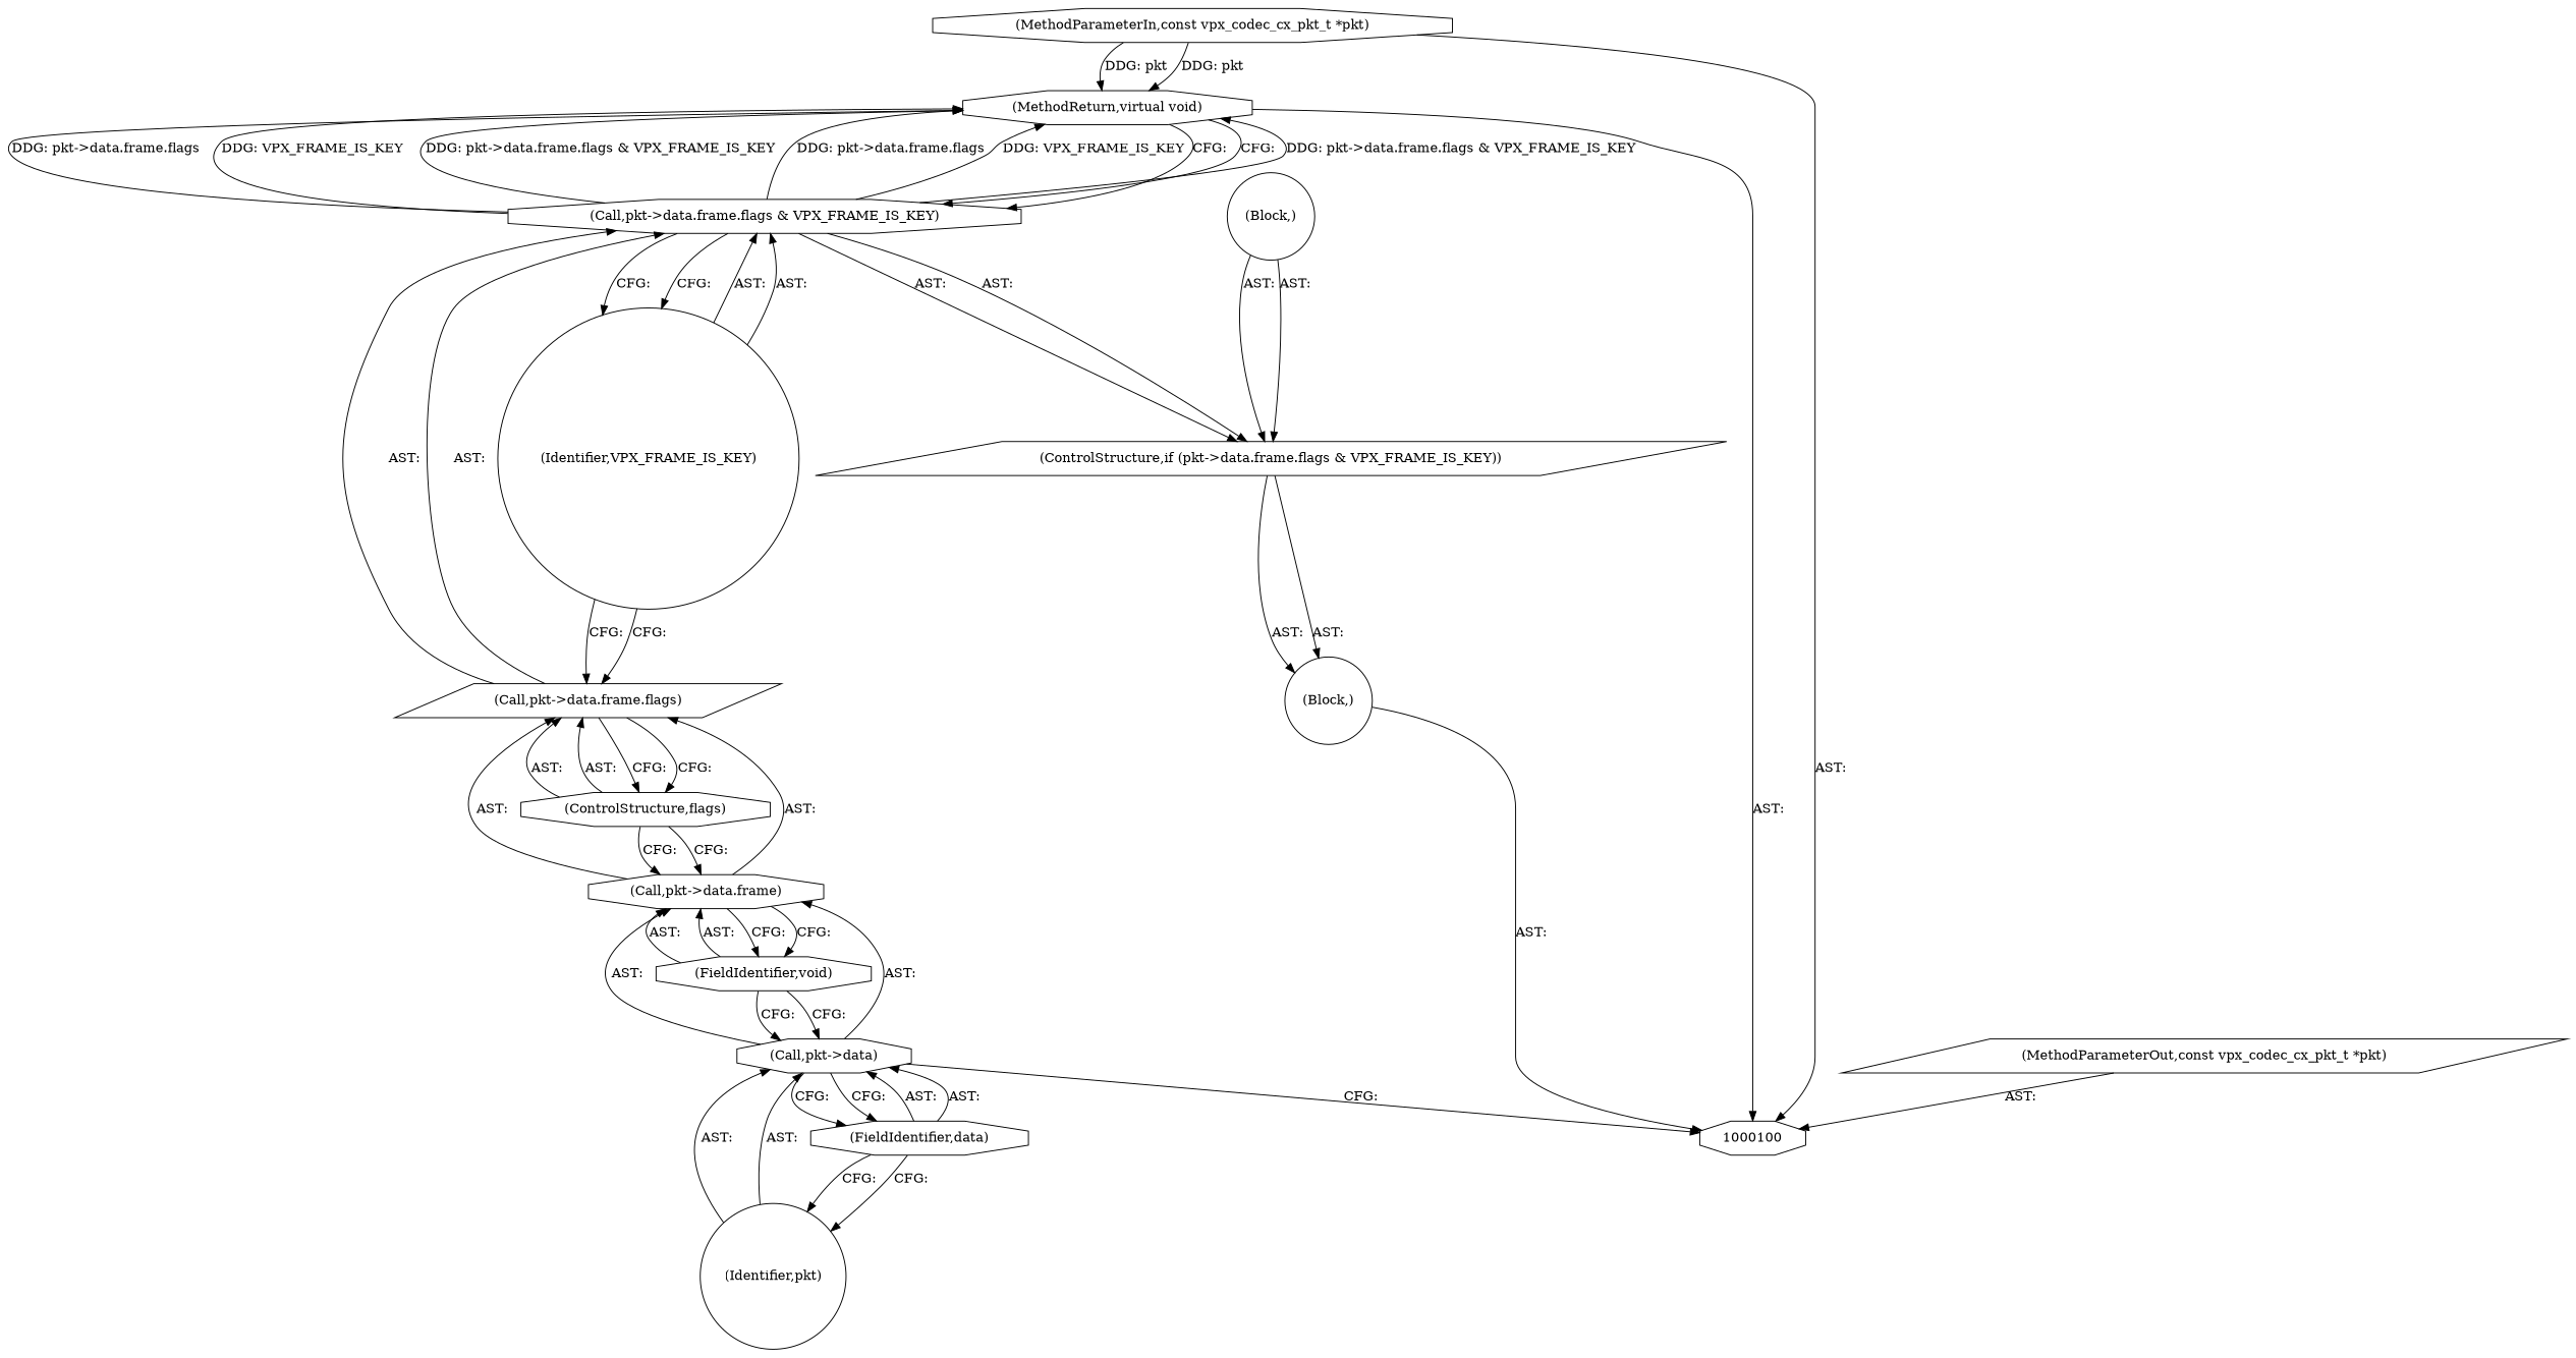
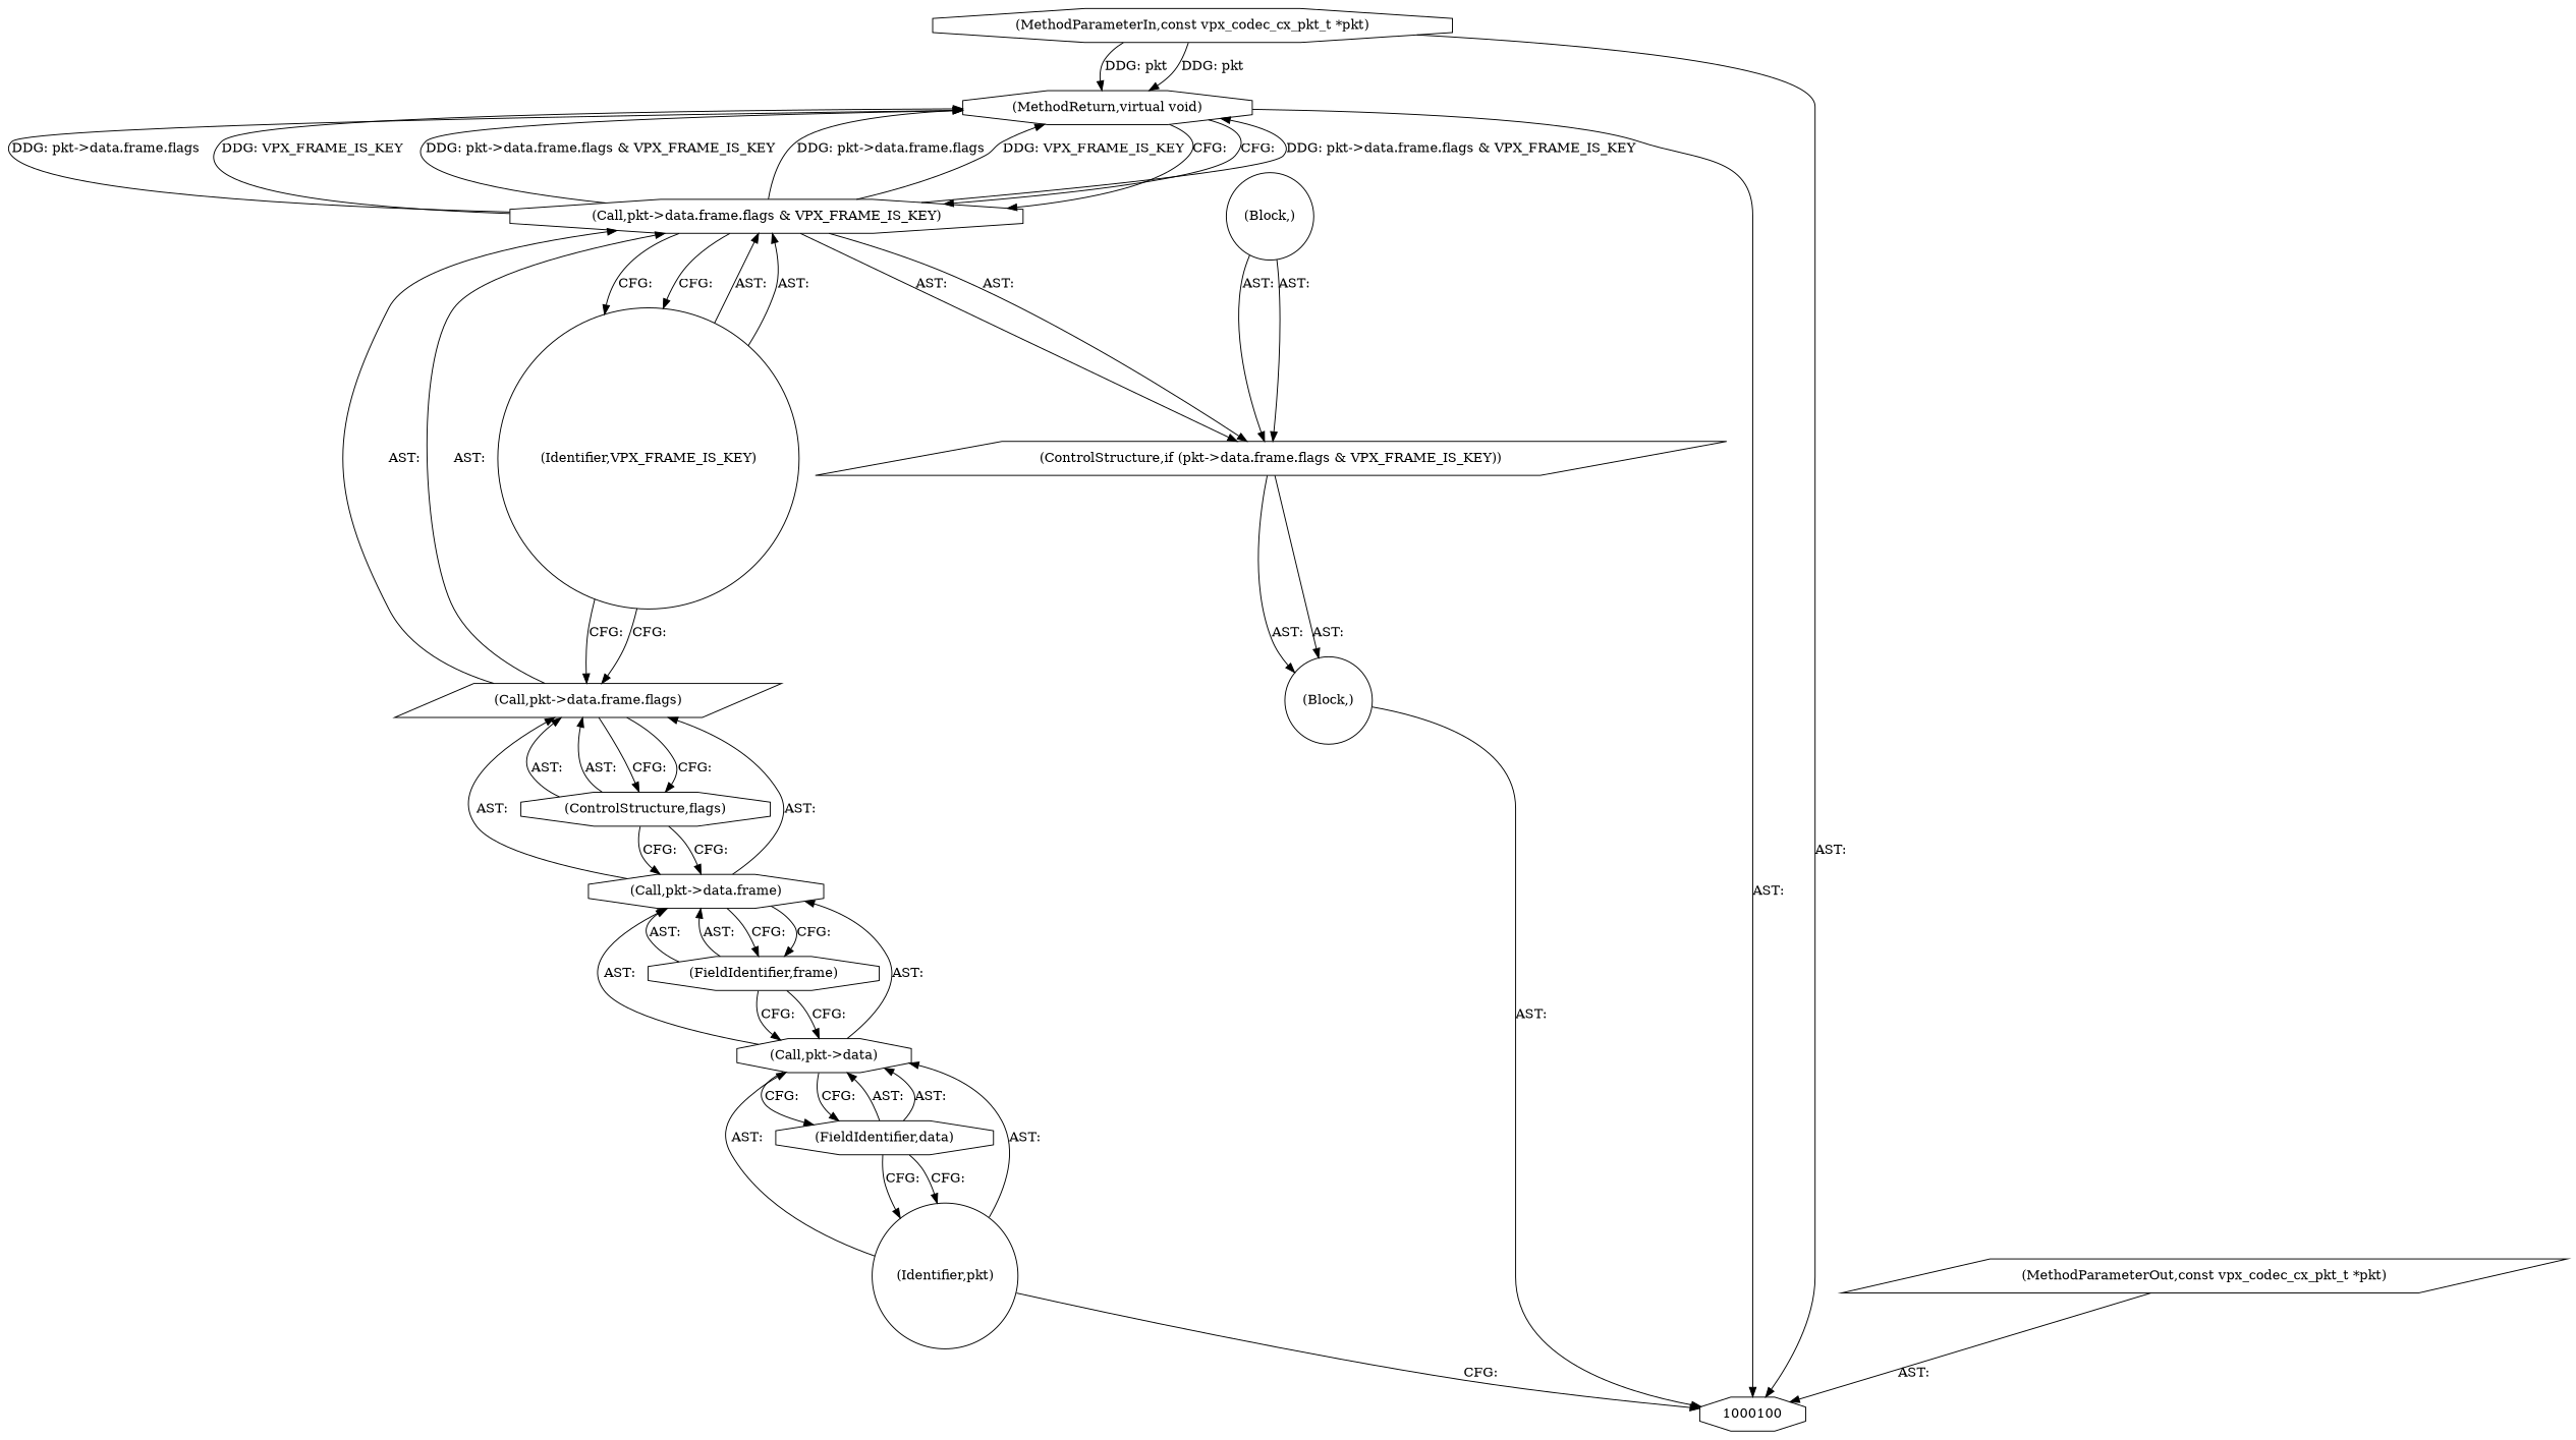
  digraph {
    node [shape=octagon]
    n1 [label="(MethodReturn,virtual void)"]
    n2 [label="(Call,pkt->data.frame.flags & VPX_FRAME_IS_KEY)"]
    1000100
    n4 [label="(Identifier,VPX_FRAME_IS_KEY)" shape=circle]
    n5 [label="(ControlStructure,if (pkt->data.frame.flags & VPX_FRAME_IS_KEY))" shape=parallelogram]
    n6 [label="(MethodParameterIn,const vpx_codec_cx_pkt_t *pkt)"]
    n7 [label="(MethodParameterOut,const vpx_codec_cx_pkt_t *pkt)" shape=parallelogram]
    n8 [label="(Block,)" shape=circle]
    n9 [label="(FieldIdentifier,data)"]
    n10 [label="(Call,pkt->data)"]
    n11 [label="(Identifier,pkt)" shape=circle]
    n12 [label="(Call,pkt->data.frame)"]
-   n13 [label="(FieldIdentifier,void)"]
+   n13 [label="(FieldIdentifier,frame)"]
    n14 [label="(Call,pkt->data.frame.flags)" shape=parallelogram]
    n15 [label="(ControlStructure,flags)"]
    n16 [label="(Block,)" shape=circle]
    n1 -> n2 [label="CFG: "]
    n1 -> n2 [label="CFG: "]
    n1 -> 1000100 [label="AST: "]
    n2 -> n1 [label="DDG: pkt->data.frame.flags & VPX_FRAME_IS_KEY"]
    n2 -> n1 [label="DDG: pkt->data.frame.flags"]
    n2 -> n1 [label="DDG: VPX_FRAME_IS_KEY"]
    n2 -> n1 [label="DDG: pkt->data.frame.flags & VPX_FRAME_IS_KEY"]
    n2 -> n1 [label="DDG: pkt->data.frame.flags"]
    n2 -> n1 [label="DDG: VPX_FRAME_IS_KEY"]
    n2 -> n4 [label="CFG: "]
    n2 -> n4 [label="CFG: "]
    n2 -> n5 [label="AST: "]
    n2 -> n5 [label="AST: "]
    n4 -> n2 [label="AST: "]
    n4 -> n2 [label="AST: "]
    n4 -> n14 [label="CFG: "]
    n4 -> n14 [label="CFG: "]
    n5 -> n8 [label="AST: "]
    n5 -> n8 [label="AST: "]
    n6 -> n1 [label="DDG: pkt"]
    n6 -> n1 [label="DDG: pkt"]
    n6 -> 1000100 [label="AST: "]
    n7 -> 1000100 [label="AST: "]
    n8 -> 1000100 [label="AST: "]
    n9 -> n10 [label="AST: "]
    n9 -> n10 [label="AST: "]
    n9 -> n11 [label="CFG: "]
    n9 -> n11 [label="CFG: "]
    n10 -> n9 [label="CFG: "]
    n10 -> n9 [label="CFG: "]
    n10 -> n12 [label="AST: "]
    n10 -> n12 [label="AST: "]
-   n10 -> 1000100 [label="CFG: "]
+   n11 -> 1000100 [label="CFG: "]
    n11 -> n10 [label="AST: "]
    n11 -> n10 [label="AST: "]
    n12 -> n13 [label="CFG: "]
    n12 -> n13 [label="CFG: "]
    n12 -> n14 [label="AST: "]
    n12 -> n14 [label="AST: "]
    n13 -> n10 [label="CFG: "]
    n13 -> n10 [label="CFG: "]
    n13 -> n12 [label="AST: "]
    n13 -> n12 [label="AST: "]
    n14 -> n2 [label="AST: "]
    n14 -> n2 [label="AST: "]
    n14 -> n15 [label="CFG: "]
    n14 -> n15 [label="CFG: "]
    n15 -> n12 [label="CFG: "]
    n15 -> n12 [label="CFG: "]
    n15 -> n14 [label="AST: "]
    n15 -> n14 [label="AST: "]
    n16 -> n5 [label="AST: "]
    n16 -> n5 [label="AST: "]
  }
